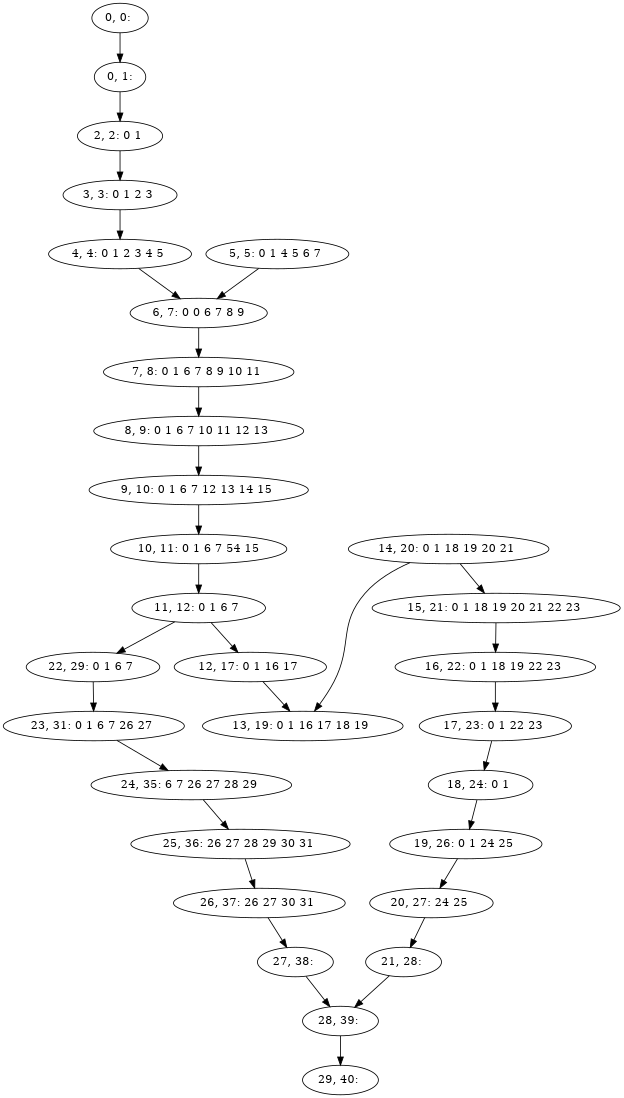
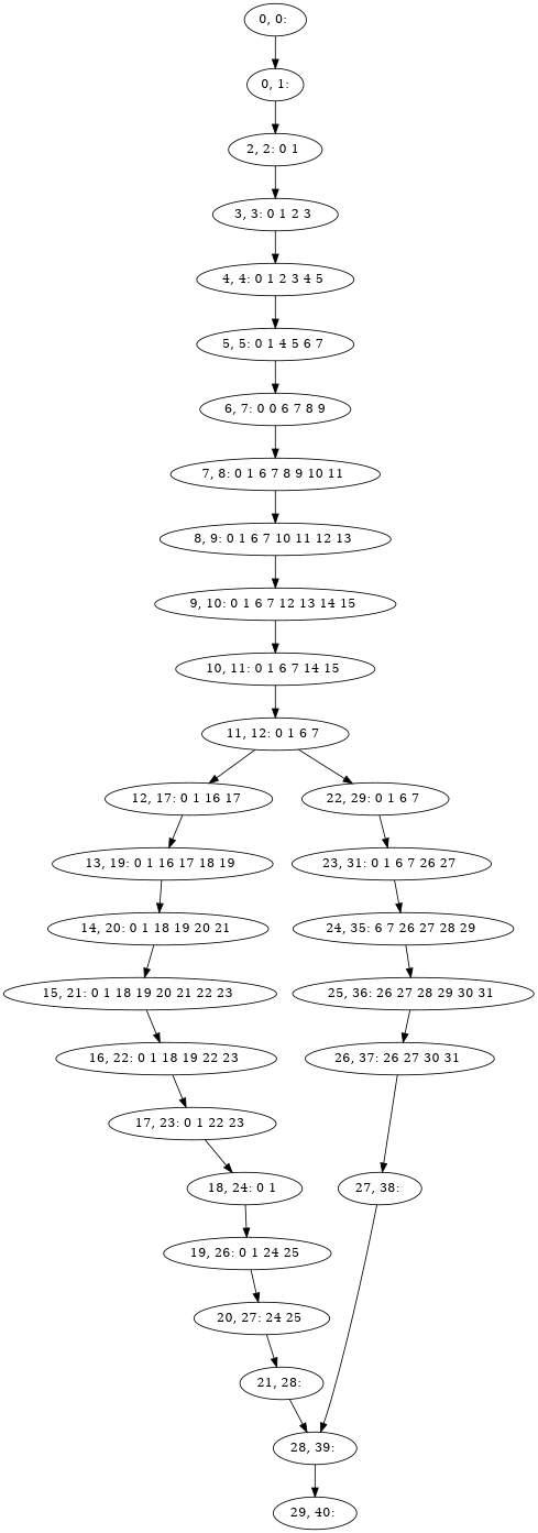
  digraph {
    n1 [label="0, 0: "]
    n2 [label="0, 1:"]
    n3 [label="2, 2: 0 1 "]
    n4 [label="3, 3: 0 1 2 3 "]
    n5 [label="4, 4: 0 1 2 3 4 5 "]
    n6 [label="5, 5: 0 1 4 5 6 7 "]
    n7 [label="6, 7: 0 0 6 7 8 9"]
    n8 [label="7, 8: 0 1 6 7 8 9 10 11 "]
    n9 [label="8, 9: 0 1 6 7 10 11 12 13 "]
    n10 [label="9, 10: 0 1 6 7 12 13 14 15 "]
-   n11 [label="10, 11: 0 1 6 7 54 15"]
+   n11 [label="10, 11: 0 1 6 7 14 15 "]
    n12 [label="11, 12: 0 1 6 7 "]
    n13 [label="12, 17: 0 1 16 17 "]
    n14 [label="22, 29: 0 1 6 7 "]
    n15 [label="13, 19: 0 1 16 17 18 19 "]
    n16 [label="23, 31: 0 1 6 7 26 27 "]
    n17 [label="14, 20: 0 1 18 19 20 21 "]
    n18 [label="15, 21: 0 1 18 19 20 21 22 23 "]
    n19 [label="16, 22: 0 1 18 19 22 23 "]
    n20 [label="17, 23: 0 1 22 23 "]
    n21 [label="18, 24: 0 1 "]
    n22 [label="19, 26: 0 1 24 25 "]
    n23 [label="20, 27: 24 25 "]
    n24 [label="21, 28: "]
    n25 [label="28, 39: "]
    n26 [label="29, 40: "]
    n27 [label="24, 35: 6 7 26 27 28 29 "]
    n28 [label="25, 36: 26 27 28 29 30 31 "]
    n29 [label="26, 37: 26 27 30 31 "]
    n30 [label="27, 38: "]
    n1 -> n2
    n2 -> n3
    n3 -> n4
    n4 -> n5
-   n5 -> n7
+   n5 -> n6
    n6 -> n7
    n7 -> n8
    n8 -> n9
    n9 -> n10
    n10 -> n11
    n11 -> n12
    n12 -> n13
    n12 -> n14
    n13 -> n15
    n14 -> n16
-   n17 -> n15
+   n15 -> n17
    n16 -> n27
    n17 -> n18
    n18 -> n19
    n19 -> n20
    n20 -> n21
    n21 -> n22
    n22 -> n23
    n23 -> n24
    n24 -> n25
    n25 -> n26
    n27 -> n28
    n28 -> n29
    n29 -> n30
    n30 -> n25
  }
